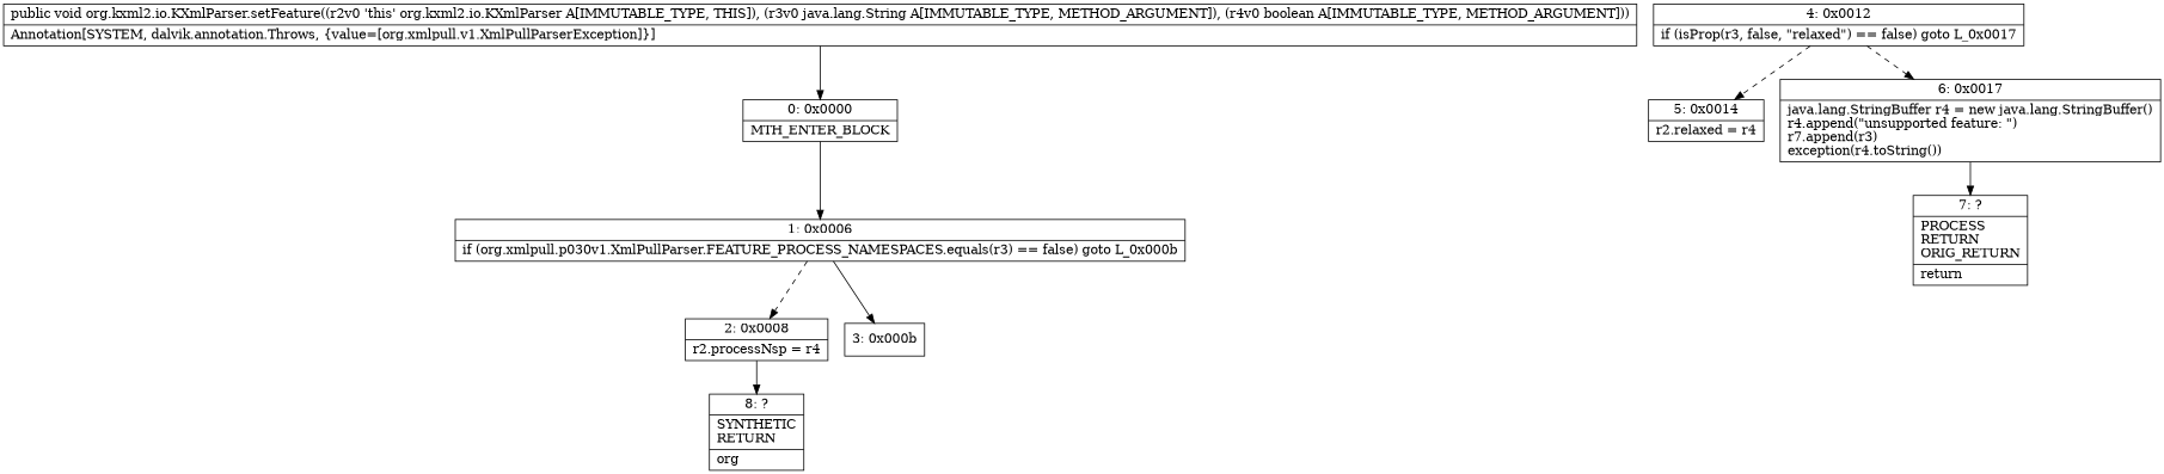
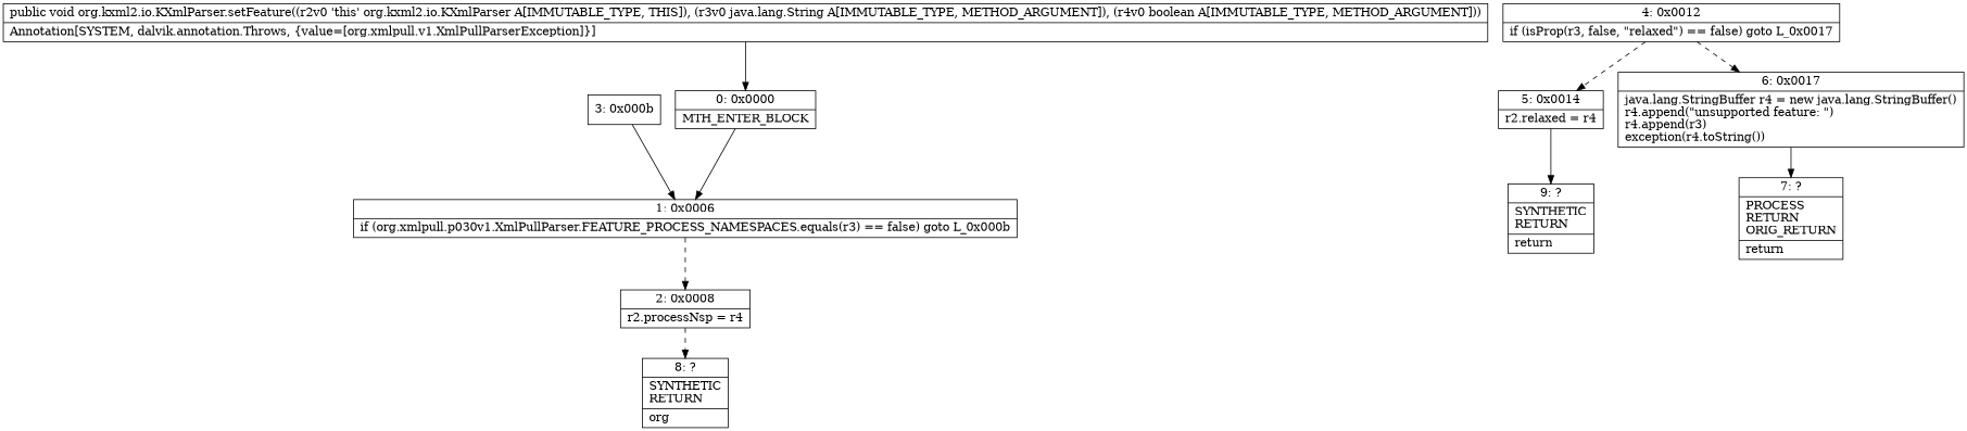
  digraph {
    node [shape=record]
    n1 [label="{0\:\ 0x0000|MTH_ENTER_BLOCK\l}"]
    n2 [label="{1\:\ 0x0006|if (org.xmlpull.p030v1.XmlPullParser.FEATURE_PROCESS_NAMESPACES.equals(r3) == false) goto L_0x000b\l}"]
    n3 [label="{2\:\ 0x0008|r2.processNsp = r4\l}"]
    n4 [label="{3\:\ 0x000b}"]
    n5 [label="{8\:\ ?|SYNTHETIC\lRETURN\l|org\l}"]
    n6 [label="{4\:\ 0x0012|if (isProp(r3, false, \"relaxed\") == false) goto L_0x0017\l}"]
    n7 [label="{5\:\ 0x0014|r2.relaxed = r4\l}"]
-   n8 [label="{6\:\ 0x0017|java.lang.StringBuffer r4 = new java.lang.StringBuffer()\lr4.append(\"unsupported feature: \")\lr7.append(r3)\lexception(r4.toString())\l}"]
+   n8 [label="{6\:\ 0x0017|java.lang.StringBuffer r4 = new java.lang.StringBuffer()\lr4.append(\"unsupported feature: \")\lr4.append(r3)\lexception(r4.toString())\l}"]
+   n9 [label="{9\:\ ?|SYNTHETIC\lRETURN\l|return\l}"]
    n10 [label="{7\:\ ?|PROCESS\lRETURN\lORIG_RETURN\l|return\l}"]
    n11 [label="{public void org.kxml2.io.KXmlParser.setFeature((r2v0 'this' org.kxml2.io.KXmlParser A[IMMUTABLE_TYPE, THIS]), (r3v0 java.lang.String A[IMMUTABLE_TYPE, METHOD_ARGUMENT]), (r4v0 boolean A[IMMUTABLE_TYPE, METHOD_ARGUMENT]))  | Annotation[SYSTEM, dalvik.annotation.Throws, \{value=[org.xmlpull.v1.XmlPullParserException]\}]\l}"]
    n1 -> n2
    n2 -> n3 [style=dashed]
-   n2 -> n4
-   n3 -> n5
+   n4 -> n2
+   n3 -> n5 [style=dashed]
    n6 -> n7 [style=dashed]
    n6 -> n8 [style=dashed]
+   n7 -> n9
    n8 -> n10
    n11 -> n1
  }
